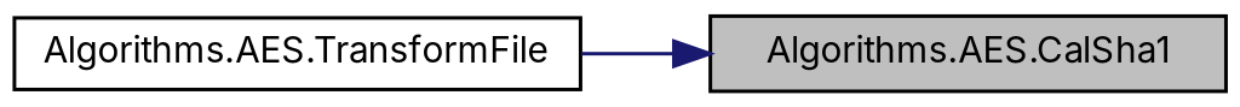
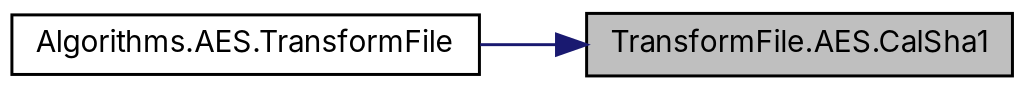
  digraph {
    rankdir=RL
    fontname=Inter
    node [color=black fontname=Inter fontsize=10 shape=record style=filled]
-   n1 [fillcolor=grey75 fontcolor=black height=0.2 label="Algorithms.AES.CalSha1" width=0.4]
+   n1 [fillcolor=grey75 fontcolor=black height=0.2 label="TransformFile.AES.CalSha1" width=0.4]
    n2 [fillcolor=white height=0.2 label="Algorithms.AES.TransformFile" width=0.4]
    n1 -> n2 [color=midnightblue dir=back fontname=Inter fontsize=10 labelfontname=Helvetica labelfontsize=10 style=solid]
  }
